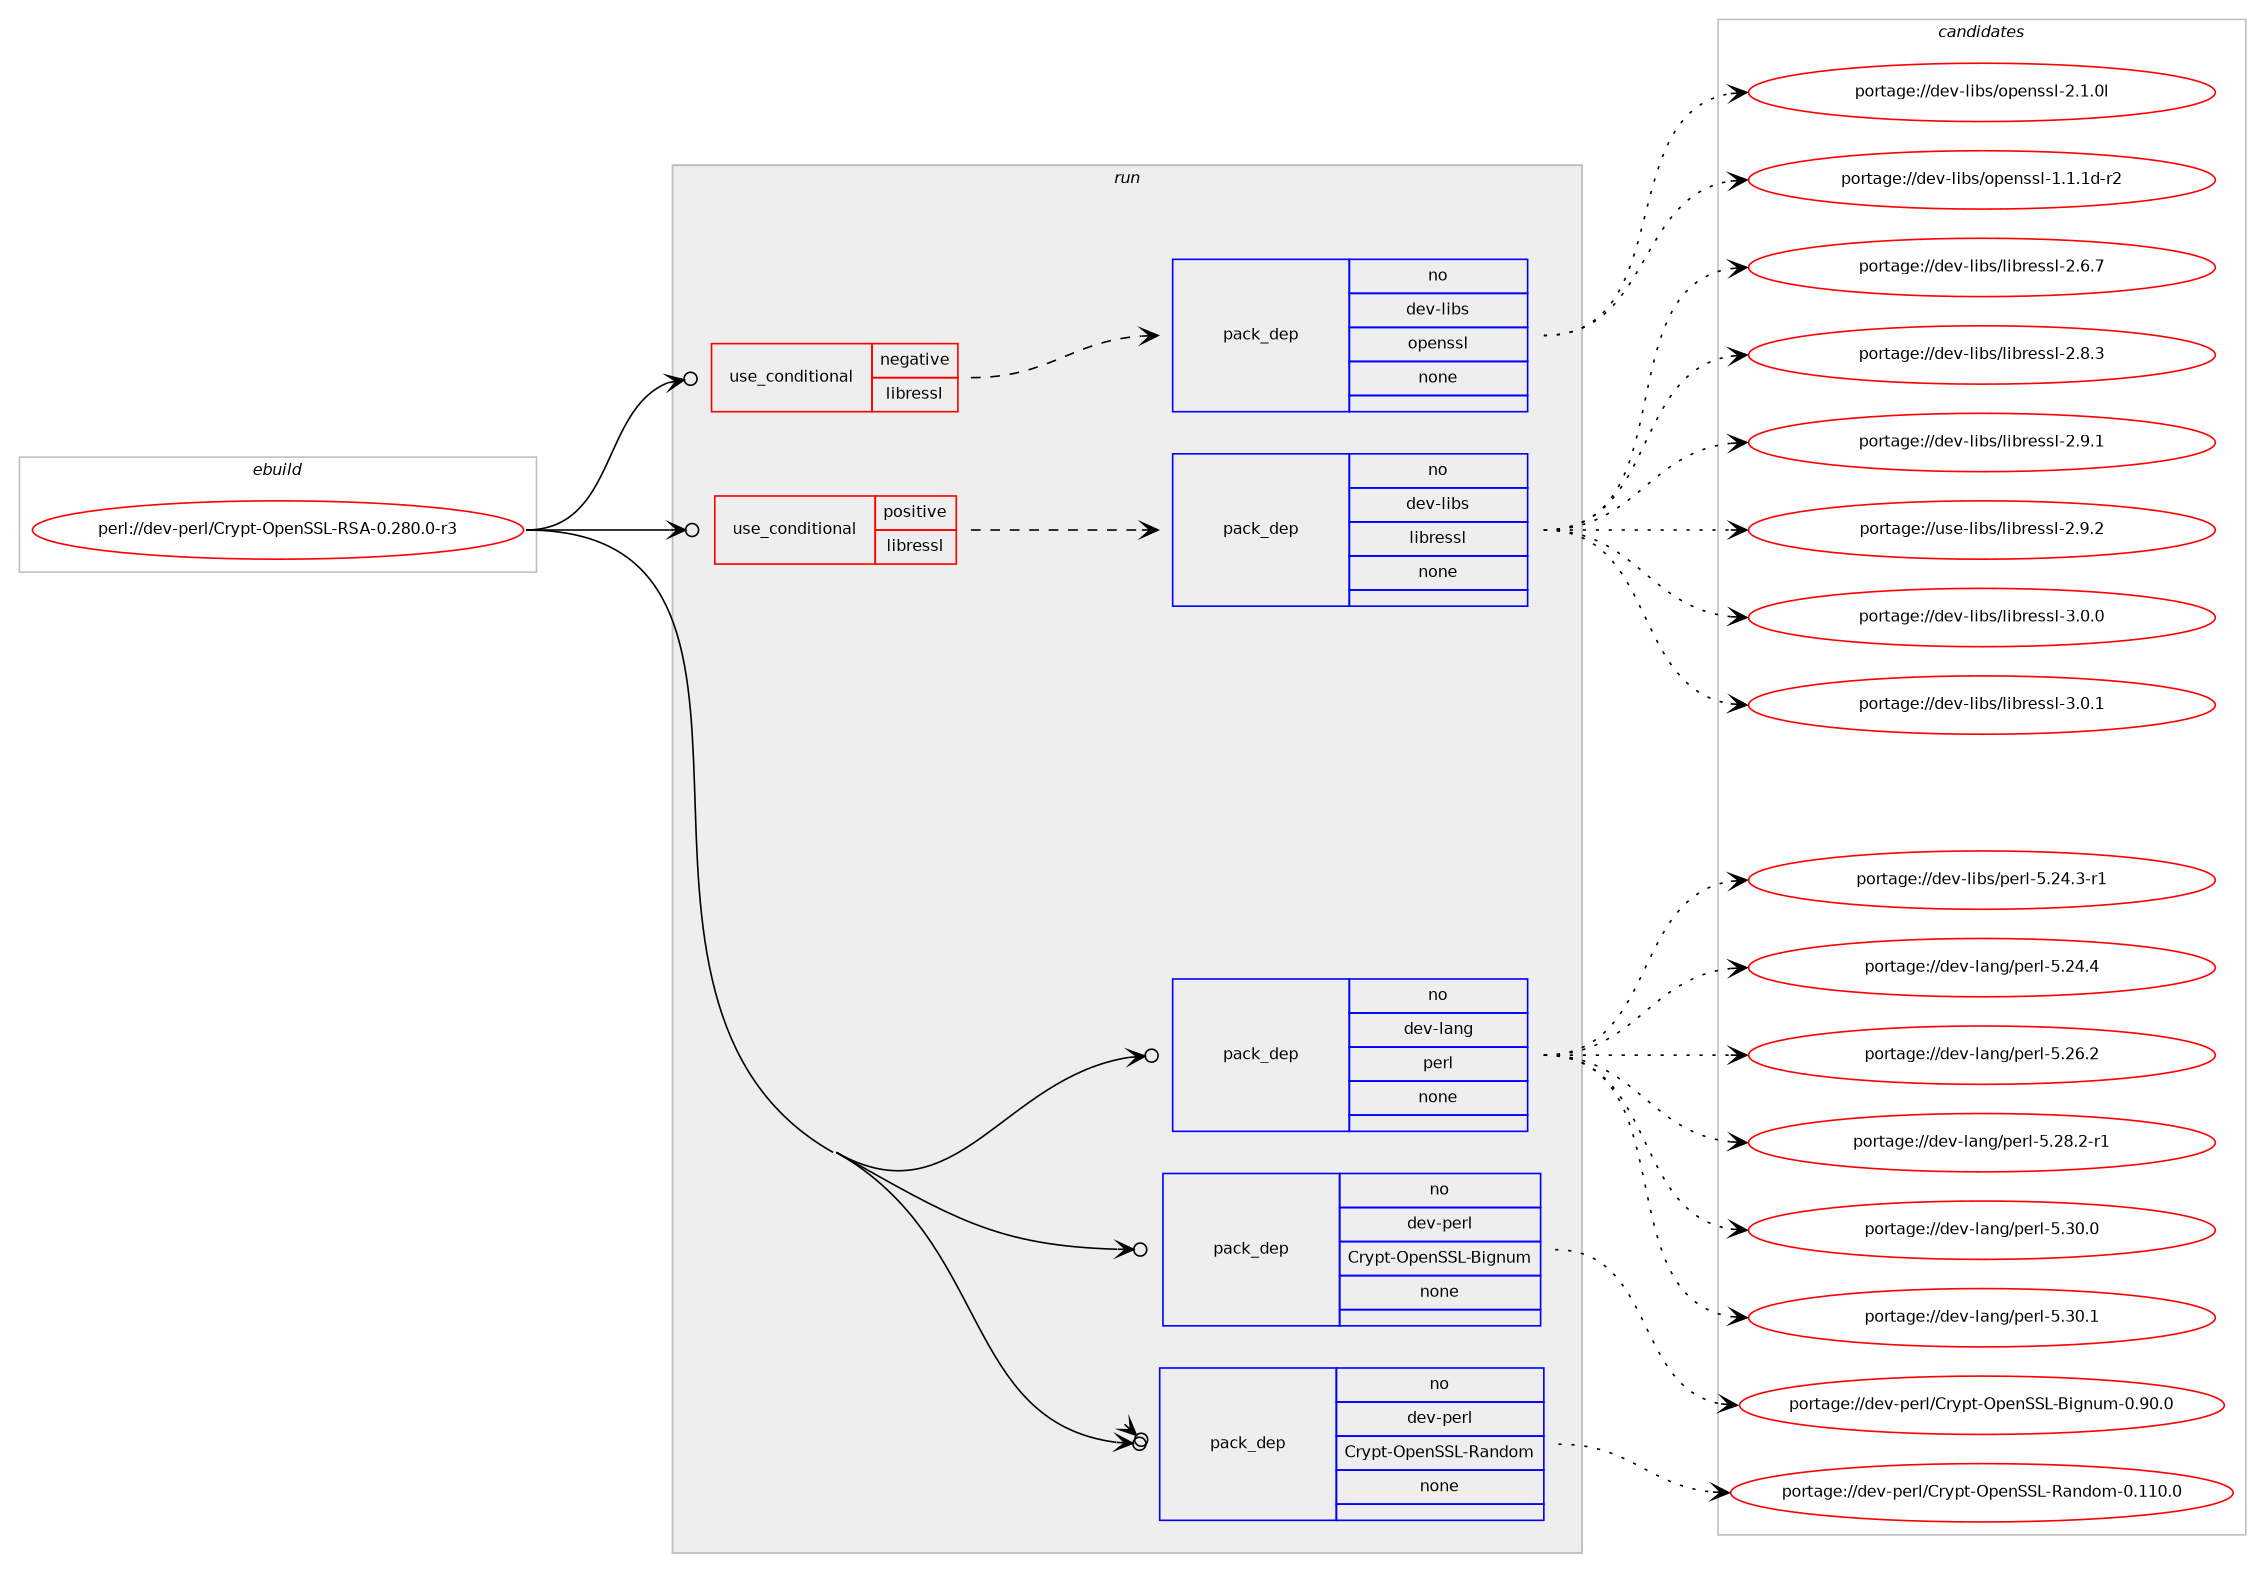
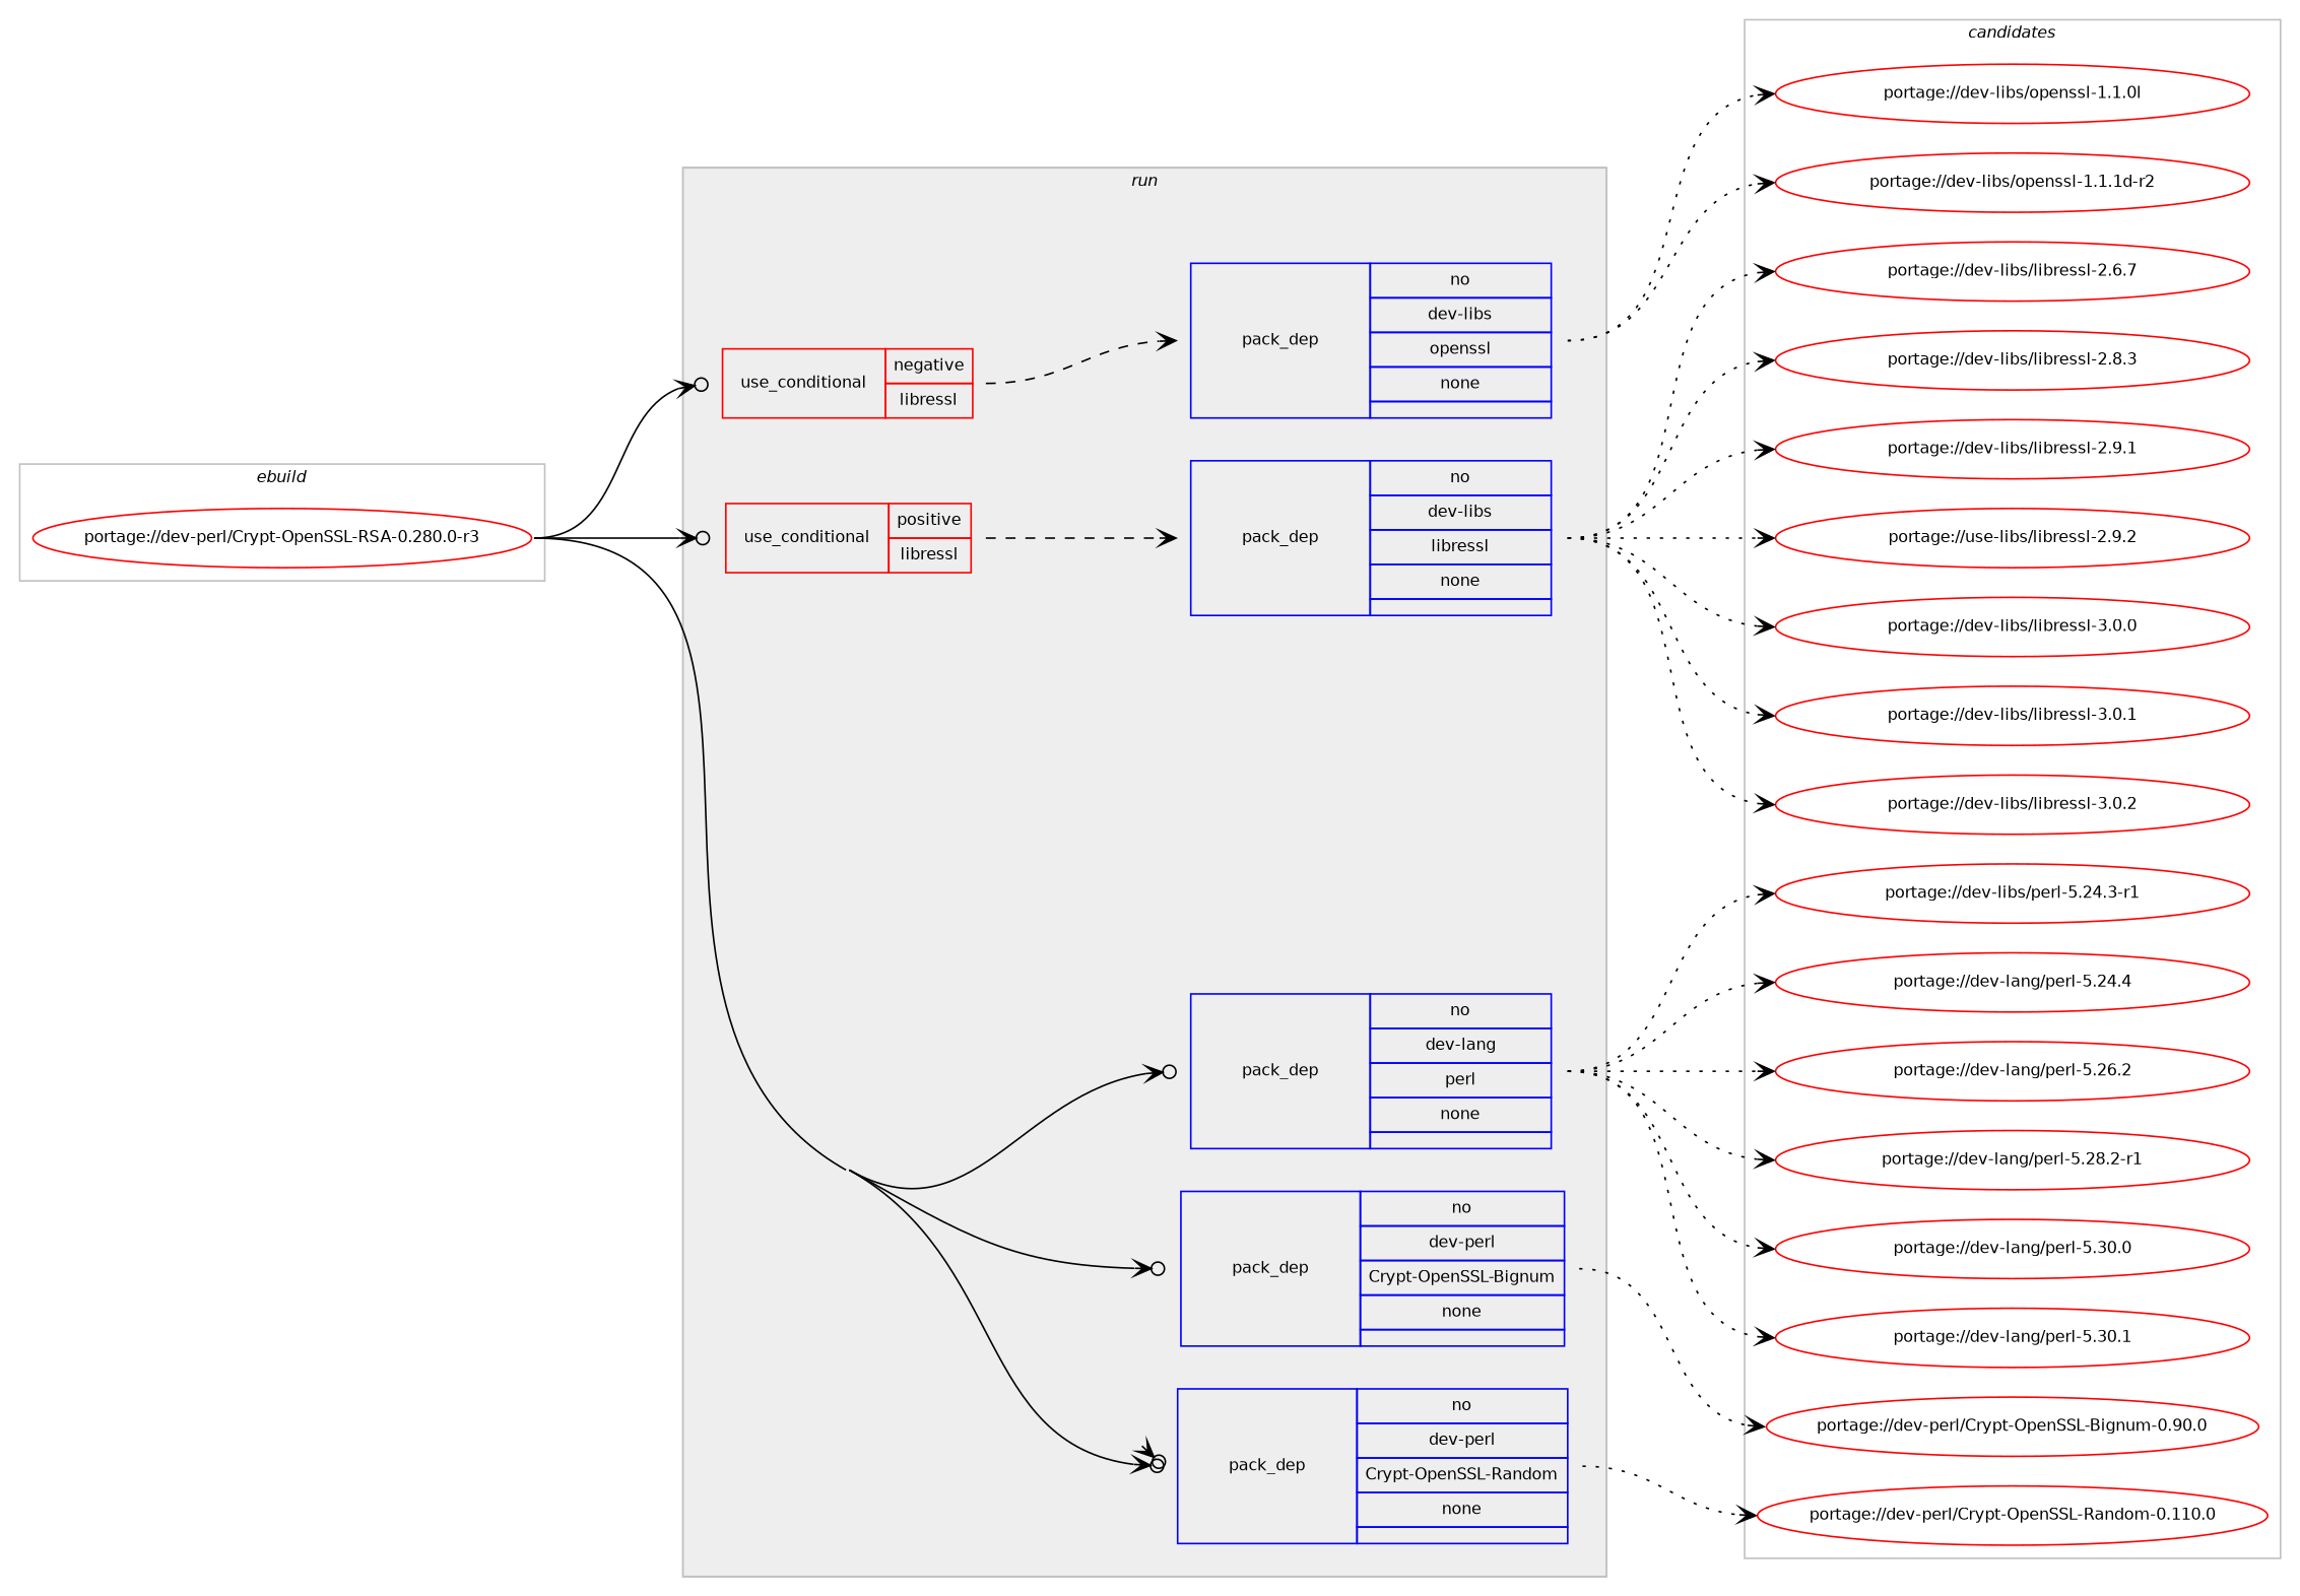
  digraph {
    compound=true
    concentrate=true
    fontname=Helvetica
    fontsize=10
    newrank=true
    rankdir=LR
    ranksep=1.5
    node [color=red fontname=Helvetica fontsize=10]
    edge [arrowhead=vee headport=w style=dotted tailport=e weight=100]
-   n1 [label="perl://dev-perl/Crypt-OpenSSL-RSA-0.280.0-r3" width=4]
+   n1 [label="portage://dev-perl/Crypt-OpenSSL-RSA-0.280.0-r3" width=4]
    n2 [color=blue label=<<TABLE BORDER="0" CELLBORDER="1" CELLSPACING="0" CELLPADDING="4" WIDTH="220"><TR><TD ROWSPAN="6" CELLPADDING="30">pack_dep</TD></TR><TR><TD WIDTH="110">no</TD></TR><TR><TD>dev-libs</TD></TR><TR><TD>openssl</TD></TR><TR><TD>none</TD></TR><TR><TD></TD></TR></TABLE>> shape=none]
    n3 [label=<<TABLE BORDER="0" CELLBORDER="1" CELLSPACING="0" CELLPADDING="4"><TR><TD ROWSPAN="3" CELLPADDING="10">use_conditional</TD></TR><TR><TD>negative</TD></TR><TR><TD>libressl</TD></TR></TABLE>> shape=none]
    n4 [color=blue label=<<TABLE BORDER="0" CELLBORDER="1" CELLSPACING="0" CELLPADDING="4" WIDTH="220"><TR><TD ROWSPAN="6" CELLPADDING="30">pack_dep</TD></TR><TR><TD WIDTH="110">no</TD></TR><TR><TD>dev-libs</TD></TR><TR><TD>libressl</TD></TR><TR><TD>none</TD></TR><TR><TD></TD></TR></TABLE>> shape=none]
    n5 [label=<<TABLE BORDER="0" CELLBORDER="1" CELLSPACING="0" CELLPADDING="4"><TR><TD ROWSPAN="3" CELLPADDING="10">use_conditional</TD></TR><TR><TD>positive</TD></TR><TR><TD>libressl</TD></TR></TABLE>> shape=none]
    n6 [color=blue label=<<TABLE BORDER="0" CELLBORDER="1" CELLSPACING="0" CELLPADDING="4" WIDTH="220"><TR><TD ROWSPAN="6" CELLPADDING="30">pack_dep</TD></TR><TR><TD WIDTH="110">no</TD></TR><TR><TD>dev-lang</TD></TR><TR><TD>perl</TD></TR><TR><TD>none</TD></TR><TR><TD></TD></TR></TABLE>> shape=none]
    n7 [color=blue label=<<TABLE BORDER="0" CELLBORDER="1" CELLSPACING="0" CELLPADDING="4" WIDTH="220"><TR><TD ROWSPAN="6" CELLPADDING="30">pack_dep</TD></TR><TR><TD WIDTH="110">no</TD></TR><TR><TD>dev-perl</TD></TR><TR><TD>Crypt-OpenSSL-Bignum</TD></TR><TR><TD>none</TD></TR><TR><TD></TD></TR></TABLE>> shape=none]
    n8 [color=blue label=<<TABLE BORDER="0" CELLBORDER="1" CELLSPACING="0" CELLPADDING="4" WIDTH="220"><TR><TD ROWSPAN="6" CELLPADDING="30">pack_dep</TD></TR><TR><TD WIDTH="110">no</TD></TR><TR><TD>dev-perl</TD></TR><TR><TD>Crypt-OpenSSL-Random</TD></TR><TR><TD>none</TD></TR><TR><TD></TD></TR></TABLE>> shape=none]
-   n9 [label="portage://dev-libs/openssl-2.1.0l" width=4]
+   n9 [label="portage://dev-libs/openssl-1.1.0l" width=4]
    n10 [label="portage://dev-libs/openssl-1.1.1d-r2" width=4]
    n11 [label="portage://dev-libs/libressl-2.6.7" width=4]
    n12 [label="portage://dev-libs/libressl-2.8.3" width=4]
    n13 [label="portage://dev-libs/libressl-2.9.1" width=4]
    n14 [label="portage://use-libs/libressl-2.9.2" width=4]
    n15 [label="portage://dev-libs/libressl-3.0.0" width=4]
    n16 [label="portage://dev-libs/libressl-3.0.1" width=4]
+   n17 [label="portage://dev-libs/libressl-3.0.2" width=4]
    n18 [label="portage://dev-libs/perl-5.24.3-r1" width=4]
    n19 [label="portage://dev-lang/perl-5.24.4" width=4]
    n20 [label="portage://dev-lang/perl-5.26.2" width=4]
    n21 [label="portage://dev-lang/perl-5.28.2-r1" width=4]
    n22 [label="portage://dev-lang/perl-5.30.0" width=4]
    n23 [label="portage://dev-lang/perl-5.30.1" width=4]
    n24 [label="portage://dev-perl/Crypt-OpenSSL-Bignum-0.90.0" width=4]
    n25 [label="portage://dev-perl/Crypt-OpenSSL-Random-0.110.0" width=4]
    subgraph cluster_1 {
      color=gray
      label=<<i>ebuild</i>>
      rank=same
      n1
    }
    subgraph cluster_2 {
      color=gray
      label=<<i>dependencies</i>>
      subgraph cluster_3 {
        color=gray
        fillcolor="#eeeeee"
        label=<<i>compile</i>>
        style=filled
      }
      subgraph cluster_4 {
        color=gray
        fillcolor="#eeeeee"
        label=<<i>compile and run</i>>
        style=filled
        subgraph sub_5 {
          color=gray
          fillcolor="#eeeeee"
          label=<<i>compile and run</i>>
          style=filled
          n3
          subgraph sub_6 {
            color=gray
            fillcolor="#eeeeee"
            label=<<i>compile and run</i>>
            style=filled
            n2
          }
        }
        subgraph sub_7 {
          color=gray
          fillcolor="#eeeeee"
          label=<<i>compile and run</i>>
          style=filled
          n5
          subgraph sub_8 {
            color=gray
            fillcolor="#eeeeee"
            label=<<i>compile and run</i>>
            style=filled
            n4
          }
        }
        subgraph sub_9 {
          color=gray
          fillcolor="#eeeeee"
          label=<<i>compile and run</i>>
          style=filled
          n6
        }
        subgraph sub_10 {
          color=gray
          fillcolor="#eeeeee"
          label=<<i>compile and run</i>>
          style=filled
          n7
        }
        subgraph sub_11 {
          color=gray
          fillcolor="#eeeeee"
          label=<<i>compile and run</i>>
          style=filled
          n8
        }
      }
      subgraph cluster_12 {
        color=gray
        fillcolor="#eeeeee"
        label=<<i>run</i>>
        style=filled
      }
    }
    subgraph cluster_13 {
      color=gray
      label=<<i>candidates</i>>
      rank=same
      subgraph sub_14 {
        color=black
        label=<<i>candidates</i>>
        nodesep=1
        rank=same
        n9
        n10
      }
      subgraph sub_15 {
        color=black
        label=<<i>candidates</i>>
        nodesep=1
        rank=same
        n11
        n12
        n13
        n14
        n15
        n16
+       n17
      }
      subgraph sub_16 {
        color=black
        label=<<i>candidates</i>>
        nodesep=1
        rank=same
        n18
        n19
        n20
        n21
        n22
        n23
      }
      subgraph sub_17 {
        color=black
        label=<<i>candidates</i>>
        nodesep=1
        rank=same
        n24
      }
      subgraph sub_18 {
        color=black
        label=<<i>candidates</i>>
        nodesep=1
        rank=same
        n25
      }
    }
    n1 -> n3 [arrowhead=odotvee style=solid weight=20]
    n1 -> n5 [arrowhead=odotvee style=solid weight=20]
    n1 -> n6 [arrowhead=odotvee style=solid weight=20]
    n1 -> n7 [arrowhead=odotvee style=solid weight=20]
    n1 -> n8 [arrowhead=odotvee style=solid weight=20]
    n2 -> n9
    n2 -> n10
    n3 -> n2 [style=dashed weight=20]
    n4 -> n11
    n4 -> n12
    n4 -> n13
    n4 -> n14
    n4 -> n15
    n4 -> n16
+   n4 -> n17
    n5 -> n4 [style=dashed weight=20]
    n6 -> n18
    n6 -> n19
    n6 -> n20
    n6 -> n21
    n6 -> n22
    n6 -> n23
    n7 -> n24
    n8 -> n25
  }
